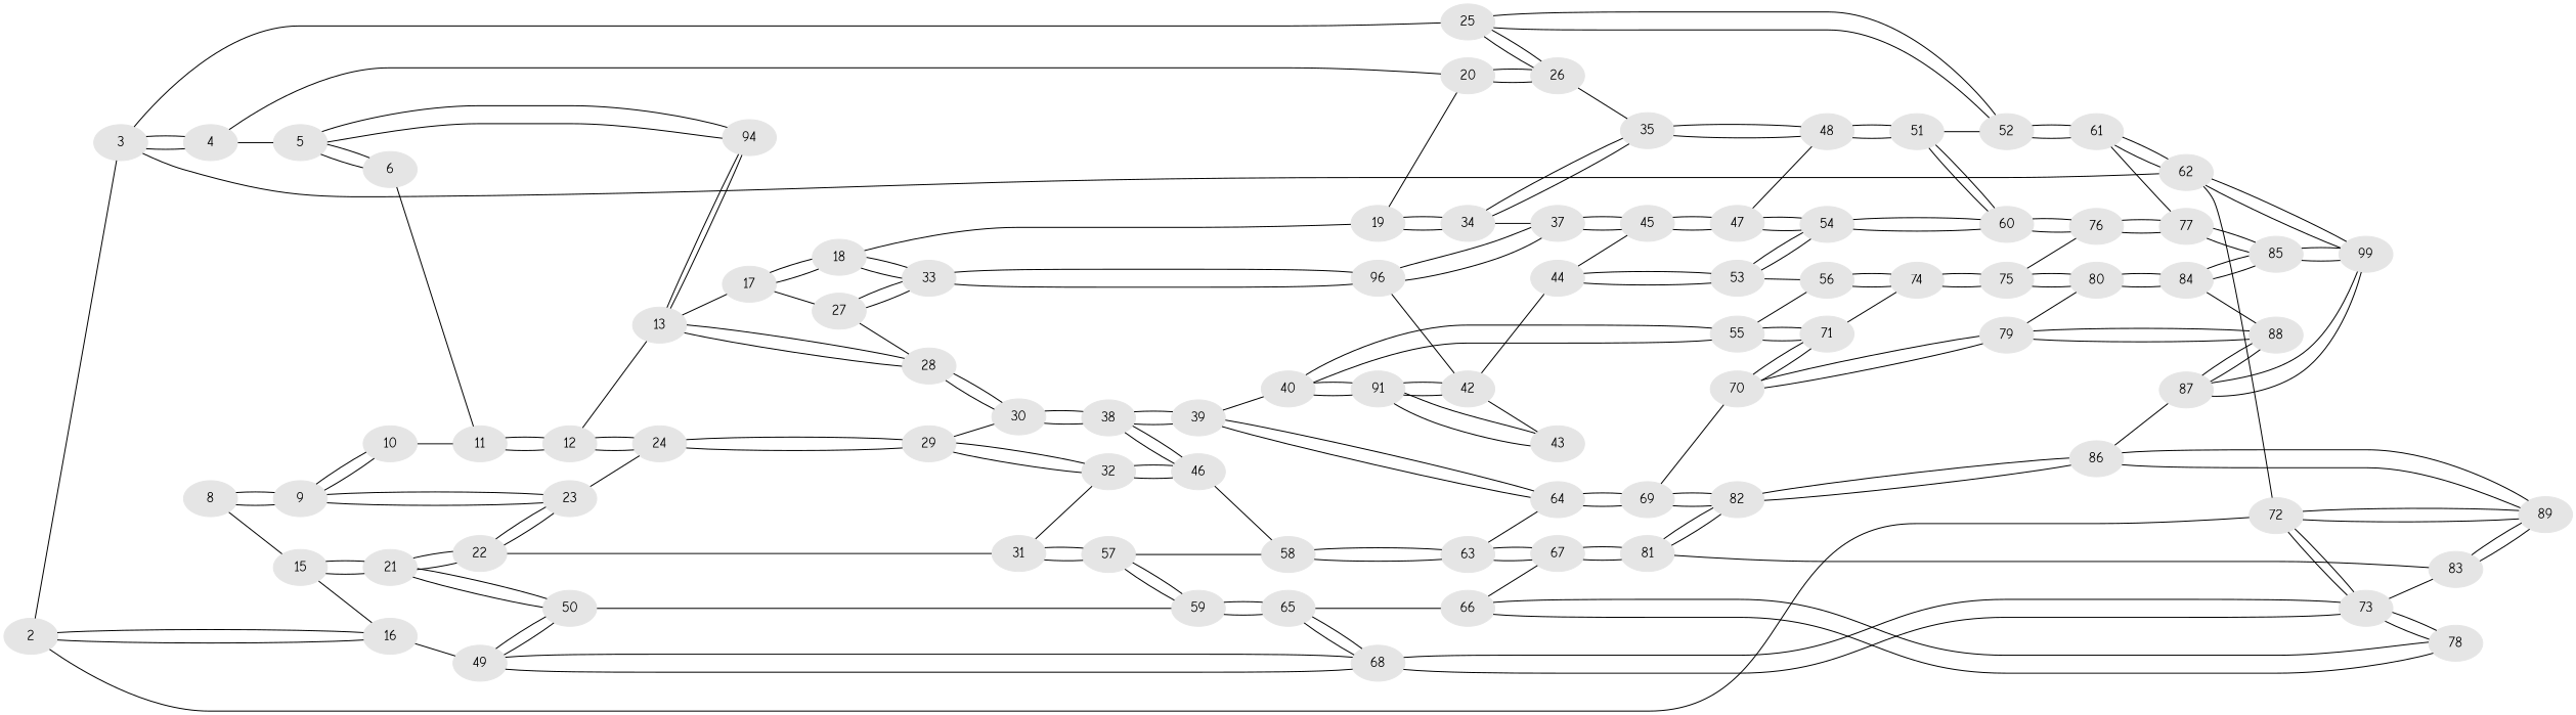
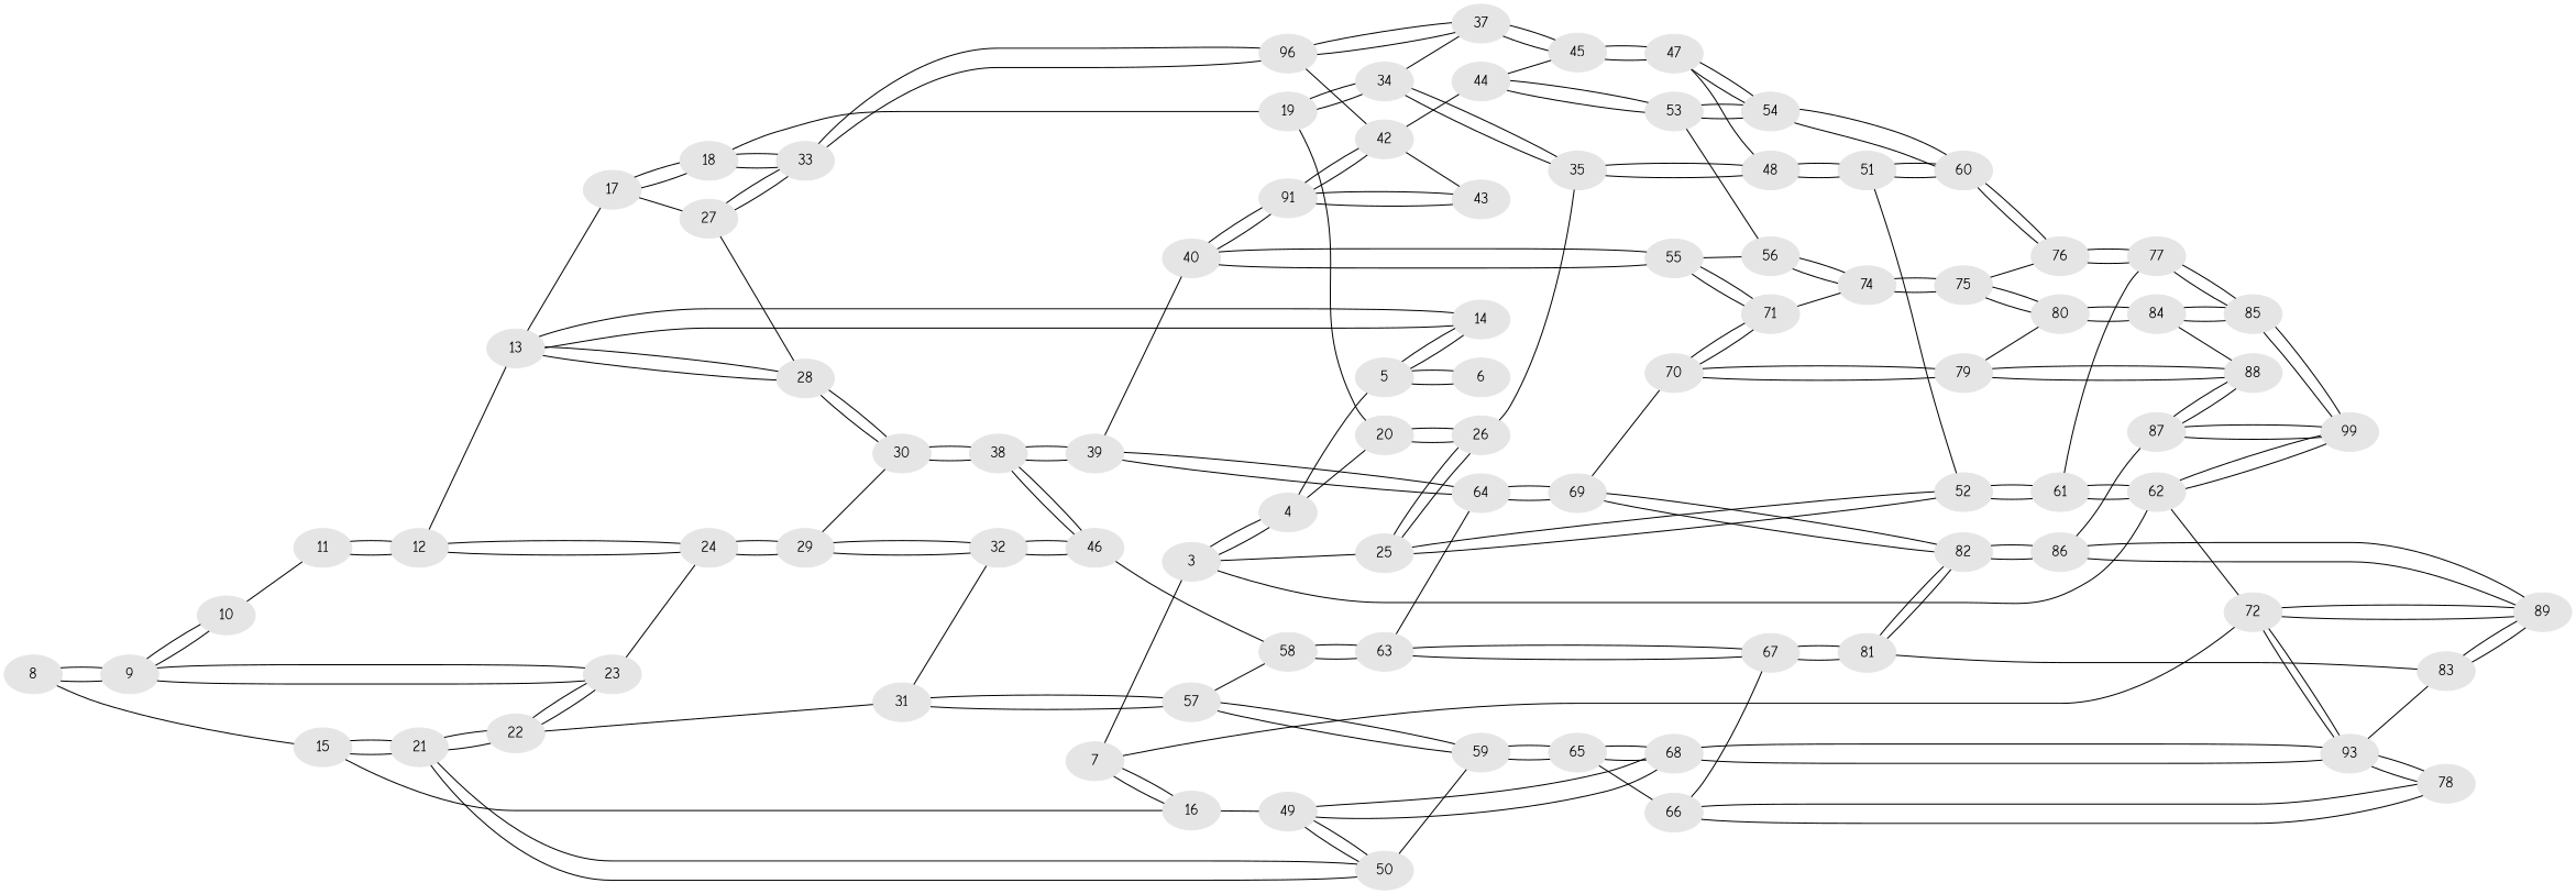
  graph {
    fontname="Comic Neue"
    rankdir=LR
    node [color=gray90 fontname="Comic Neue" style=filled]
    edge [fontname="Comic Neue"]
-   2
+   2 [label=7]
    3
    16
    72
    8
    9
    15
    4
    25
    62
    49
-   73
+   73 [label=93]
    89
    5
    20
    26
    52
    n18 [label=99]
    6
-   14 [label=94]
+   14
    11
    12
    10
    23
    21
    24
    13
    28
    17
    29
    30
    18
    27
    22
    50
    68
    19
    33
    34
    n40 [label=96]
    35
    37
    31
    59
    32
    57
    61
    48
    38
    46
    39
    58
    42
    45
    51
    43
    44
    47
    40
    64
    n61 [label=91]
    55
    69
    56
    71
    53
    54
    63
    60
    65
    76
    77
    74
    75
    67
    66
    85
    81
    70
    82
    78
    83
    79
    86
    80
    88
    84
    87
    2 -- 3
    2 -- 16
    2 -- 16
    2 -- 72
    3 -- 4
    3 -- 4
    3 -- 25
    3 -- 62
    16 -- 49
    72 -- 73
    72 -- 73
    72 -- 89
    72 -- 89
    8 -- 9
    8 -- 9
    8 -- 15
    9 -- 10
    9 -- 10
    9 -- 23
    9 -- 23
    15 -- 16
    15 -- 21
    15 -- 21
    4 -- 5
    4 -- 20
    25 -- 26
    25 -- 26
    25 -- 52
    25 -- 52
    62 -- 72
    62 -- n18
    62 -- n18
    49 -- 50
    49 -- 50
    49 -- 68
    49 -- 68
    73 -- 78
    73 -- 78
    73 -- 83
    5 -- 6
    5 -- 6
    5 -- 14
    5 -- 14
    20 -- 26
    20 -- 26
    26 -- 35
    52 -- 61
    52 -- 61
-   6 -- 11
    11 -- 12
    11 -- 12
    12 -- 24
    12 -- 24
    12 -- 13
    10 -- 11
    23 -- 24
    21 -- 22
    21 -- 22
    21 -- 50
    21 -- 50
    24 -- 29
    24 -- 29
    13 -- 14
    13 -- 14
    13 -- 28
    13 -- 28
    13 -- 17
    28 -- 30
    28 -- 30
    17 -- 18
    17 -- 18
    17 -- 27
    29 -- 30
    29 -- 32
    29 -- 32
    30 -- 38
    30 -- 38
    18 -- 19
    18 -- 33
    18 -- 33
    27 -- 28
    27 -- 33
    27 -- 33
    22 -- 23
    22 -- 23
    22 -- 31
    50 -- 59
    68 -- 73
    68 -- 73
    19 -- 20
    19 -- 34
    19 -- 34
    33 -- n40
    33 -- n40
    34 -- 35
    34 -- 35
    34 -- 37
    n40 -- 37
    n40 -- 37
    n40 -- 42
    35 -- 48
    35 -- 48
    37 -- 45
    37 -- 45
    31 -- 32
    31 -- 57
    31 -- 57
    59 -- 65
    59 -- 65
    32 -- 46
    32 -- 46
    57 -- 59
    57 -- 59
    57 -- 58
    61 -- 62
    61 -- 62
    61 -- 77
    48 -- 51
    48 -- 51
    38 -- 46
    38 -- 46
    38 -- 39
    38 -- 39
    46 -- 58
    39 -- 40
    39 -- 64
    39 -- 64
    58 -- 63
    58 -- 63
    42 -- 43
    42 -- 44
    45 -- 47
    45 -- 47
    51 -- 52
    51 -- 60
    51 -- 60
    44 -- 45
    44 -- 53
    44 -- 53
    47 -- 48
    47 -- 54
    47 -- 54
    40 -- n61
    40 -- n61
    40 -- 55
    40 -- 55
    64 -- 69
    64 -- 69
    n61 -- 42
    n61 -- 42
    n61 -- 43
    n61 -- 43
    55 -- 56
    55 -- 71
    55 -- 71
    69 -- 70
    69 -- 82
    69 -- 82
    56 -- 74
    56 -- 74
    71 -- 74
    53 -- 56
    53 -- 54
    53 -- 54
    54 -- 60
    54 -- 60
    63 -- 64
    63 -- 67
    63 -- 67
    60 -- 76
    60 -- 76
    65 -- 68
    65 -- 68
    65 -- 66
    76 -- 77
    76 -- 77
    77 -- 85
    77 -- 85
    74 -- 75
    74 -- 75
    75 -- 76
    75 -- 80
    75 -- 80
    67 -- 81
    67 -- 81
    66 -- 67
    66 -- 78
    66 -- 78
    85 -- n18
    85 -- n18
    81 -- 82
    81 -- 82
    81 -- 83
    70 -- 71
    70 -- 71
    70 -- 79
    70 -- 79
    82 -- 86
    82 -- 86
    83 -- 89
    83 -- 89
    79 -- 80
    79 -- 88
    79 -- 88
    86 -- 89
    86 -- 89
    86 -- 87
    80 -- 84
    80 -- 84
    84 -- 85
    84 -- 85
    84 -- 88
    87 -- n18
    87 -- n18
    87 -- 88
    87 -- 88
  }
